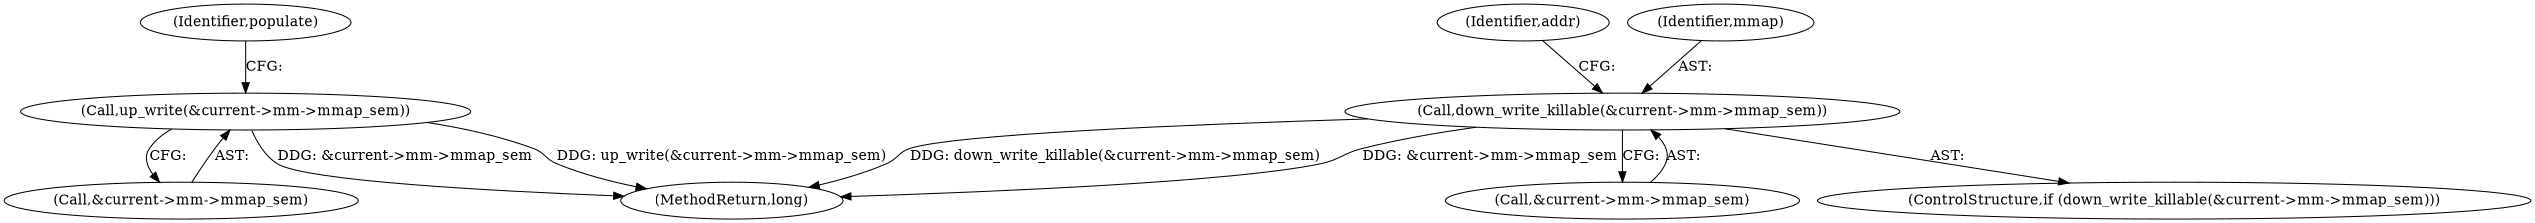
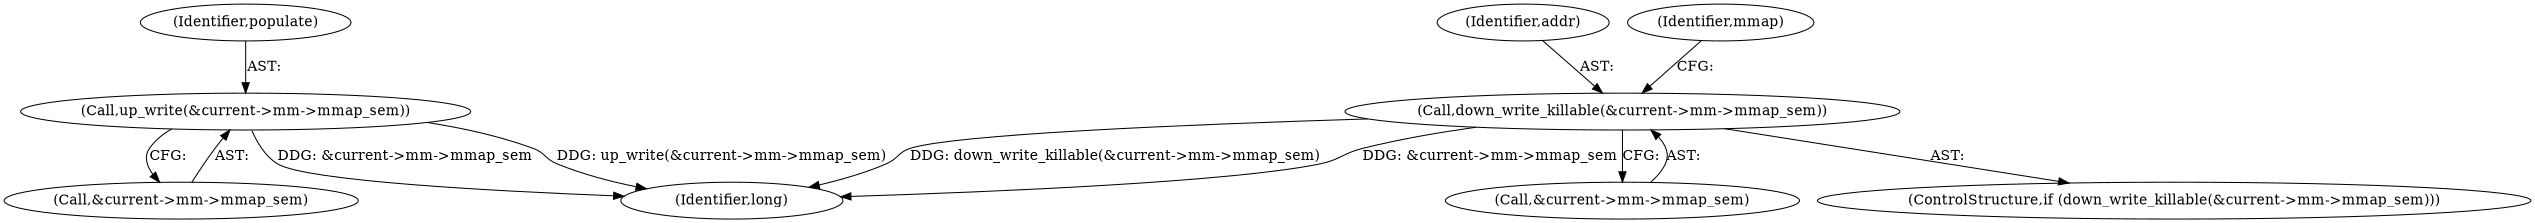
  digraph {
    n1 [label="(Call,up_write(&current->mm->mmap_sem))"]
    n2 [label="(Call,&current->mm->mmap_sem)"]
-   n3 [label="(MethodReturn,long)"]
+   n3 [label="(Identifier,long)"]
    n4 [label="(Call,down_write_killable(&current->mm->mmap_sem))"]
    n5 [label="(Call,&current->mm->mmap_sem)"]
    n6 [label="(ControlStructure,if (down_write_killable(&current->mm->mmap_sem)))"]
    n7 [label="(Identifier,addr)"]
    n8 [label="(Identifier,populate)"]
    n9 [label="(Identifier,mmap)"]
    n1 -> n2 [label="CFG: "]
    n1 -> n3 [label="DDG: &current->mm->mmap_sem"]
    n1 -> n3 [label="DDG: up_write(&current->mm->mmap_sem)"]
    n2 -> n1 [label="AST: "]
    n4 -> n3 [label="DDG: down_write_killable(&current->mm->mmap_sem)"]
    n4 -> n3 [label="DDG: &current->mm->mmap_sem"]
    n4 -> n5 [label="CFG: "]
    n4 -> n6 [label="AST: "]
    n5 -> n4 [label="AST: "]
-   n7 -> n4 [label="CFG: "]
-   n8 -> n1 [label="CFG: "]
-   n9 -> n4 [label="AST: "]
+   n7 -> n4 [label="AST: "]
+   n8 -> n1 [label="AST: "]
+   n9 -> n4 [label="CFG: "]
  }
